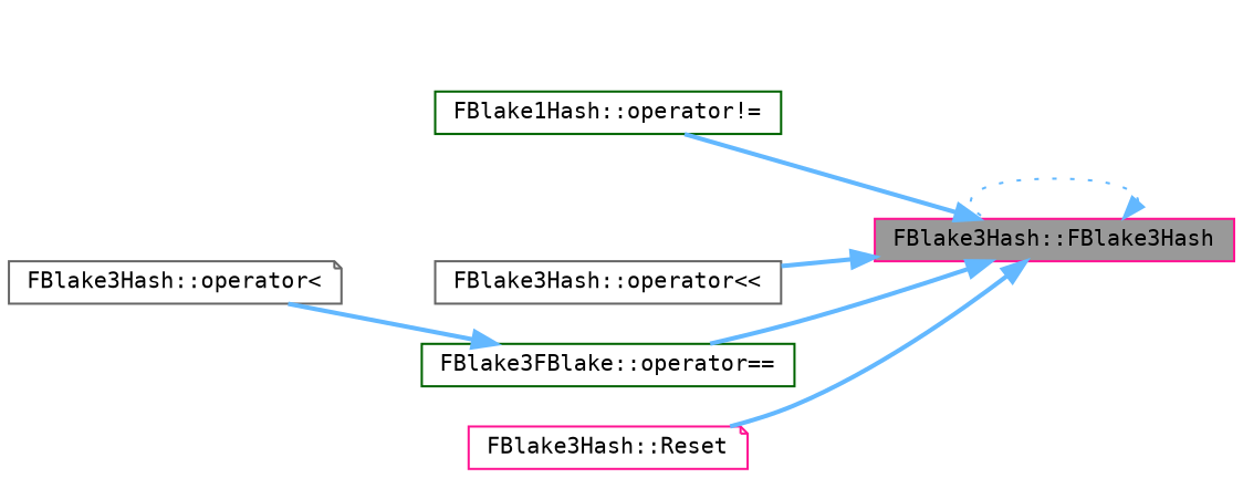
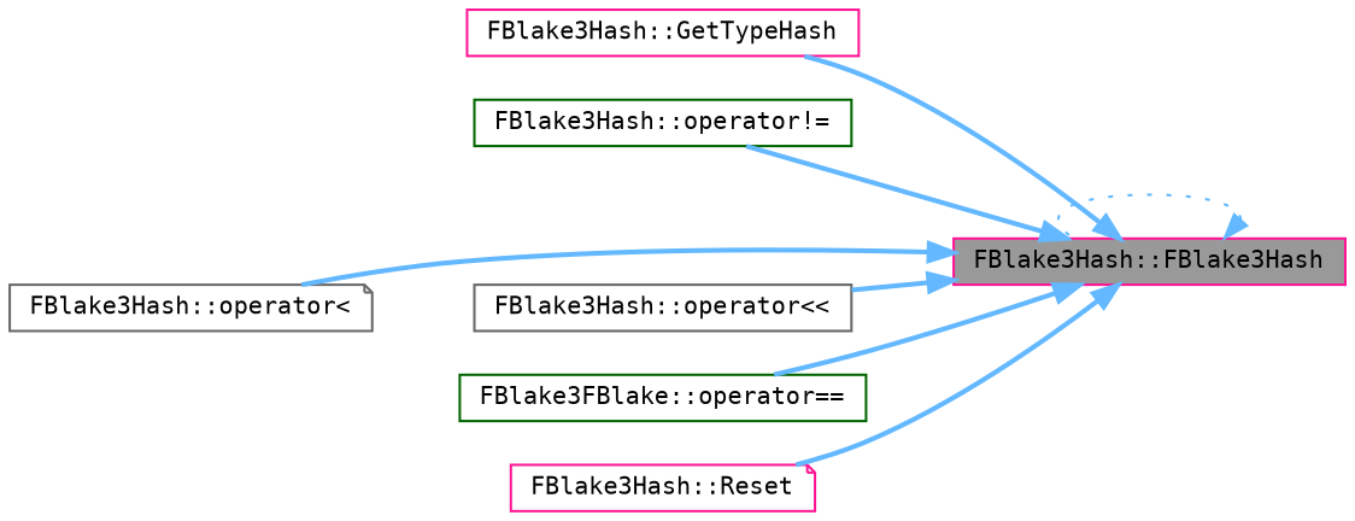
  digraph {
    fontname="DejaVu Sans Mono"
    rankdir=RL
    node [color=deeppink fillcolor=white fontname="DejaVu Sans Mono" fontsize=10 shape=box style=filled]
    edge [color=steelblue1 dir=back fontname="DejaVu Sans Mono" fontsize=10 labelfontname=Helvetica labelfontsize=10 style=bold]
    n1 [fillcolor=grey60 fontcolor=black height=0.2 label="FBlake3Hash::FBlake3Hash" width=0.4]
-   n3 [color=darkgreen height=0.2 label="FBlake1Hash::operator!=" width=0.4]
+   n2 [height=0.2 label="FBlake3Hash::GetTypeHash" width=0.4]
+   n3 [color=darkgreen height=0.2 label="FBlake3Hash::operator!=" width=0.4]
    n4 [color=gray40 height=0.2 label="FBlake3Hash::operator\<" shape=note width=0.4]
    n5 [color=gray40 height=0.2 label="FBlake3Hash::operator\<\<" width=0.4]
    n6 [color=darkgreen height=0.2 label="FBlake3FBlake::operator==" width=0.4]
    n7 [height=0.2 label="FBlake3Hash::Reset" shape=note width=0.4]
    n1 -> n1 [style=dotted]
+   n1 -> n2
    n1 -> n3
-   n6 -> n4
+   n1 -> n4
    n1 -> n5
    n1 -> n6
    n1 -> n7
  }
